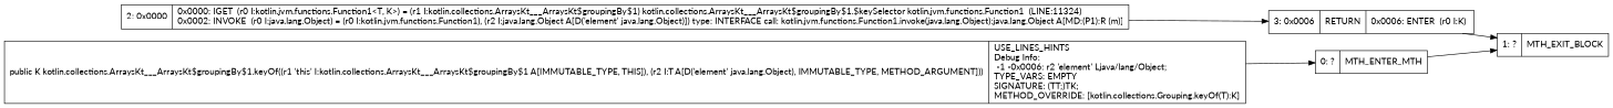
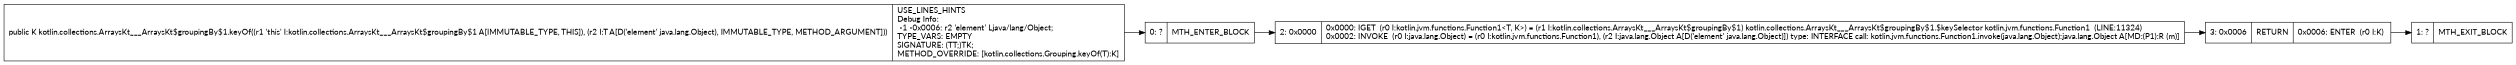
  digraph {
    fontname=Lato
    rankdir=LR
    node [fontname=Lato shape=record]
    edge [fontname=Lato]
-   n1 [label="{0\:\ ?|MTH_ENTER_MTH\l}"]
+   n1 [label="{0\:\ ?|MTH_ENTER_BLOCK\l}"]
    n2 [label="{2\:\ 0x0000|0x0000: IGET  (r0 I:kotlin.jvm.functions.Function1\<T, K\>) = (r1 I:kotlin.collections.ArraysKt___ArraysKt$groupingBy$1) kotlin.collections.ArraysKt___ArraysKt$groupingBy$1.$keySelector kotlin.jvm.functions.Function1  (LINE:11324)\l0x0002: INVOKE  (r0 I:java.lang.Object) = (r0 I:kotlin.jvm.functions.Function1), (r2 I:java.lang.Object A[D('element' java.lang.Object)]) type: INTERFACE call: kotlin.jvm.functions.Function1.invoke(java.lang.Object):java.lang.Object A[MD:(P1):R (m)]\l}"]
    n3 [label="{3\:\ 0x0006|RETURN\l|0x0006: ENTER  (r0 I:K) \l}"]
    n4 [label="{1\:\ ?|MTH_EXIT_BLOCK\l}"]
    n5 [label="{public K kotlin.collections.ArraysKt___ArraysKt$groupingBy$1.keyOf((r1 'this' I:kotlin.collections.ArraysKt___ArraysKt$groupingBy$1 A[IMMUTABLE_TYPE, THIS]), (r2 I:T A[D('element' java.lang.Object), IMMUTABLE_TYPE, METHOD_ARGUMENT]))  | USE_LINES_HINTS\lDebug Info:\l  \-1 \-0x0006: r2 'element' Ljava\/lang\/Object;\lTYPE_VARS: EMPTY\lSIGNATURE: (TT;)TK;\lMETHOD_OVERRIDE: [kotlin.collections.Grouping.keyOf(T):K]\l}"]
-   n1 -> n4
+   n1 -> n2
    n2 -> n3
    n3 -> n4
    n5 -> n1
  }
